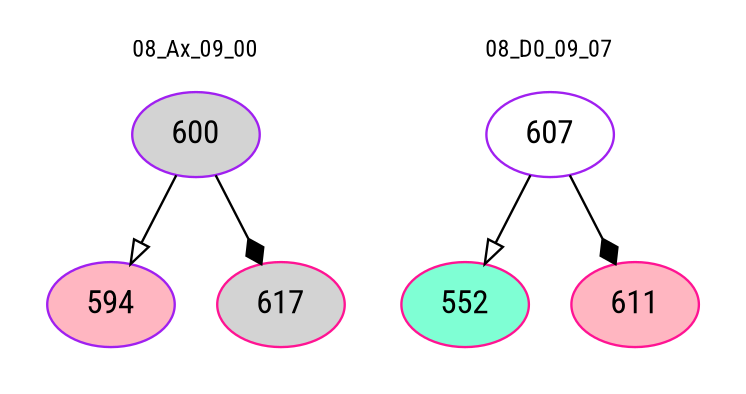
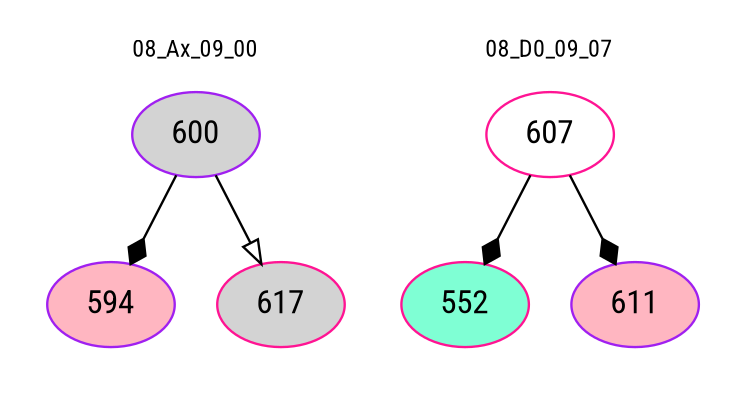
  digraph {
    fontname="Roboto Condensed"
    node [color=purple fillcolor=lightgrey fontname="Roboto Condensed" style=filled]
    edge [arrowhead=onormal color=black fontname="Roboto Condensed"]
    n1 [label=600]
    n2 [fillcolor=lightpink label=594]
    n3 [color=deeppink label=617]
-   n4 [fillcolor=white label=607]
+   n4 [color=deeppink fillcolor=white label=607]
    n5 [color=deeppink fillcolor=aquamarine label=552]
-   n6 [color=deeppink fillcolor=lightpink label=611]
+   n6 [fillcolor=lightpink label=611]
    subgraph cluster_1 {
      color=white
      fontsize=10
      label="08_Ax_09_00"
      n1
      n2
      n3
    }
    subgraph cluster_2 {
      color=white
      fontsize=10
      label="08_D0_09_07"
      n4
      n5
      n6
    }
-   n1 -> n2
-   n1 -> n3 [arrowhead=diamond]
-   n4 -> n5
+   n1 -> n2 [arrowhead=diamond]
+   n1 -> n3
+   n4 -> n5 [arrowhead=diamond]
    n4 -> n6 [arrowhead=diamond]
  }
